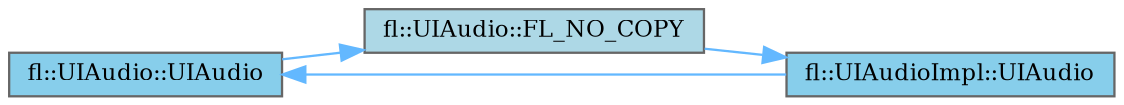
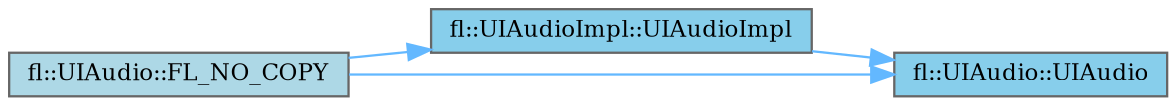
  digraph {
    fontname="DejaVu Serif"
    rankdir=RL
    node [color=grey40 fillcolor=skyblue fontname="DejaVu Serif" fontsize=10 shape=box style=filled]
    edge [color=steelblue1 dir=back fontname="DejaVu Serif" fontsize=10 labelfontname=Helvetica labelfontsize=10 style=solid]
-   n1 [color=gray40 fontcolor=black height=0.2 label="fl::UIAudioImpl::UIAudio" width=0.4]
+   n1 [color=gray40 fontcolor=black height=0.2 label="fl::UIAudioImpl::UIAudioImpl" width=0.4]
    n2 [fillcolor=lightblue height=0.2 label="fl::UIAudio::FL_NO_COPY" width=0.4]
    n3 [height=0.2 label="fl::UIAudio::UIAudio" width=0.4]
    n1 -> n2
    n3 -> n1
-   n2 -> n3
+   n3 -> n2
  }
